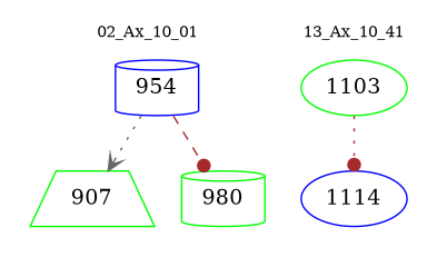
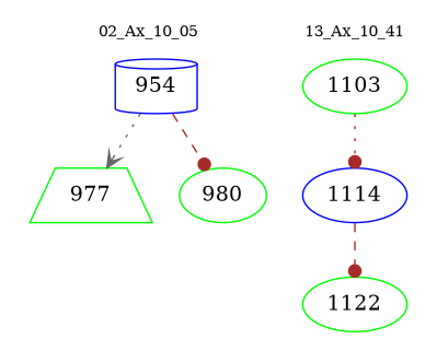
  digraph {
    node [color=green shape=ellipse]
    edge [arrowhead=dot color=brown style=dotted]
-   n1 [label=907 shape=trapezium]
+   n1 [label=977 shape=trapezium]
    n2 [color=blue label=954 shape=cylinder]
-   n3 [label=980 shape=cylinder]
+   n3 [label=980]
    n4 [label=1103]
    n5 [color=blue label=1114]
+   n6 [label=1122]
    subgraph cluster_1 {
      color=white
      fontsize=10
-     label="02_Ax_10_01"
+     label="02_Ax_10_05"
      n1
      n2
      n3
    }
    subgraph cluster_2 {
      color=white
      fontsize=10
      label="13_Ax_10_41"
      n4
      n5
+     n6
    }
    n2 -> n1 [arrowhead=vee color=gray40]
    n2 -> n3 [style=dashed]
    n4 -> n5
+   n5 -> n6 [style=dashed]
  }
